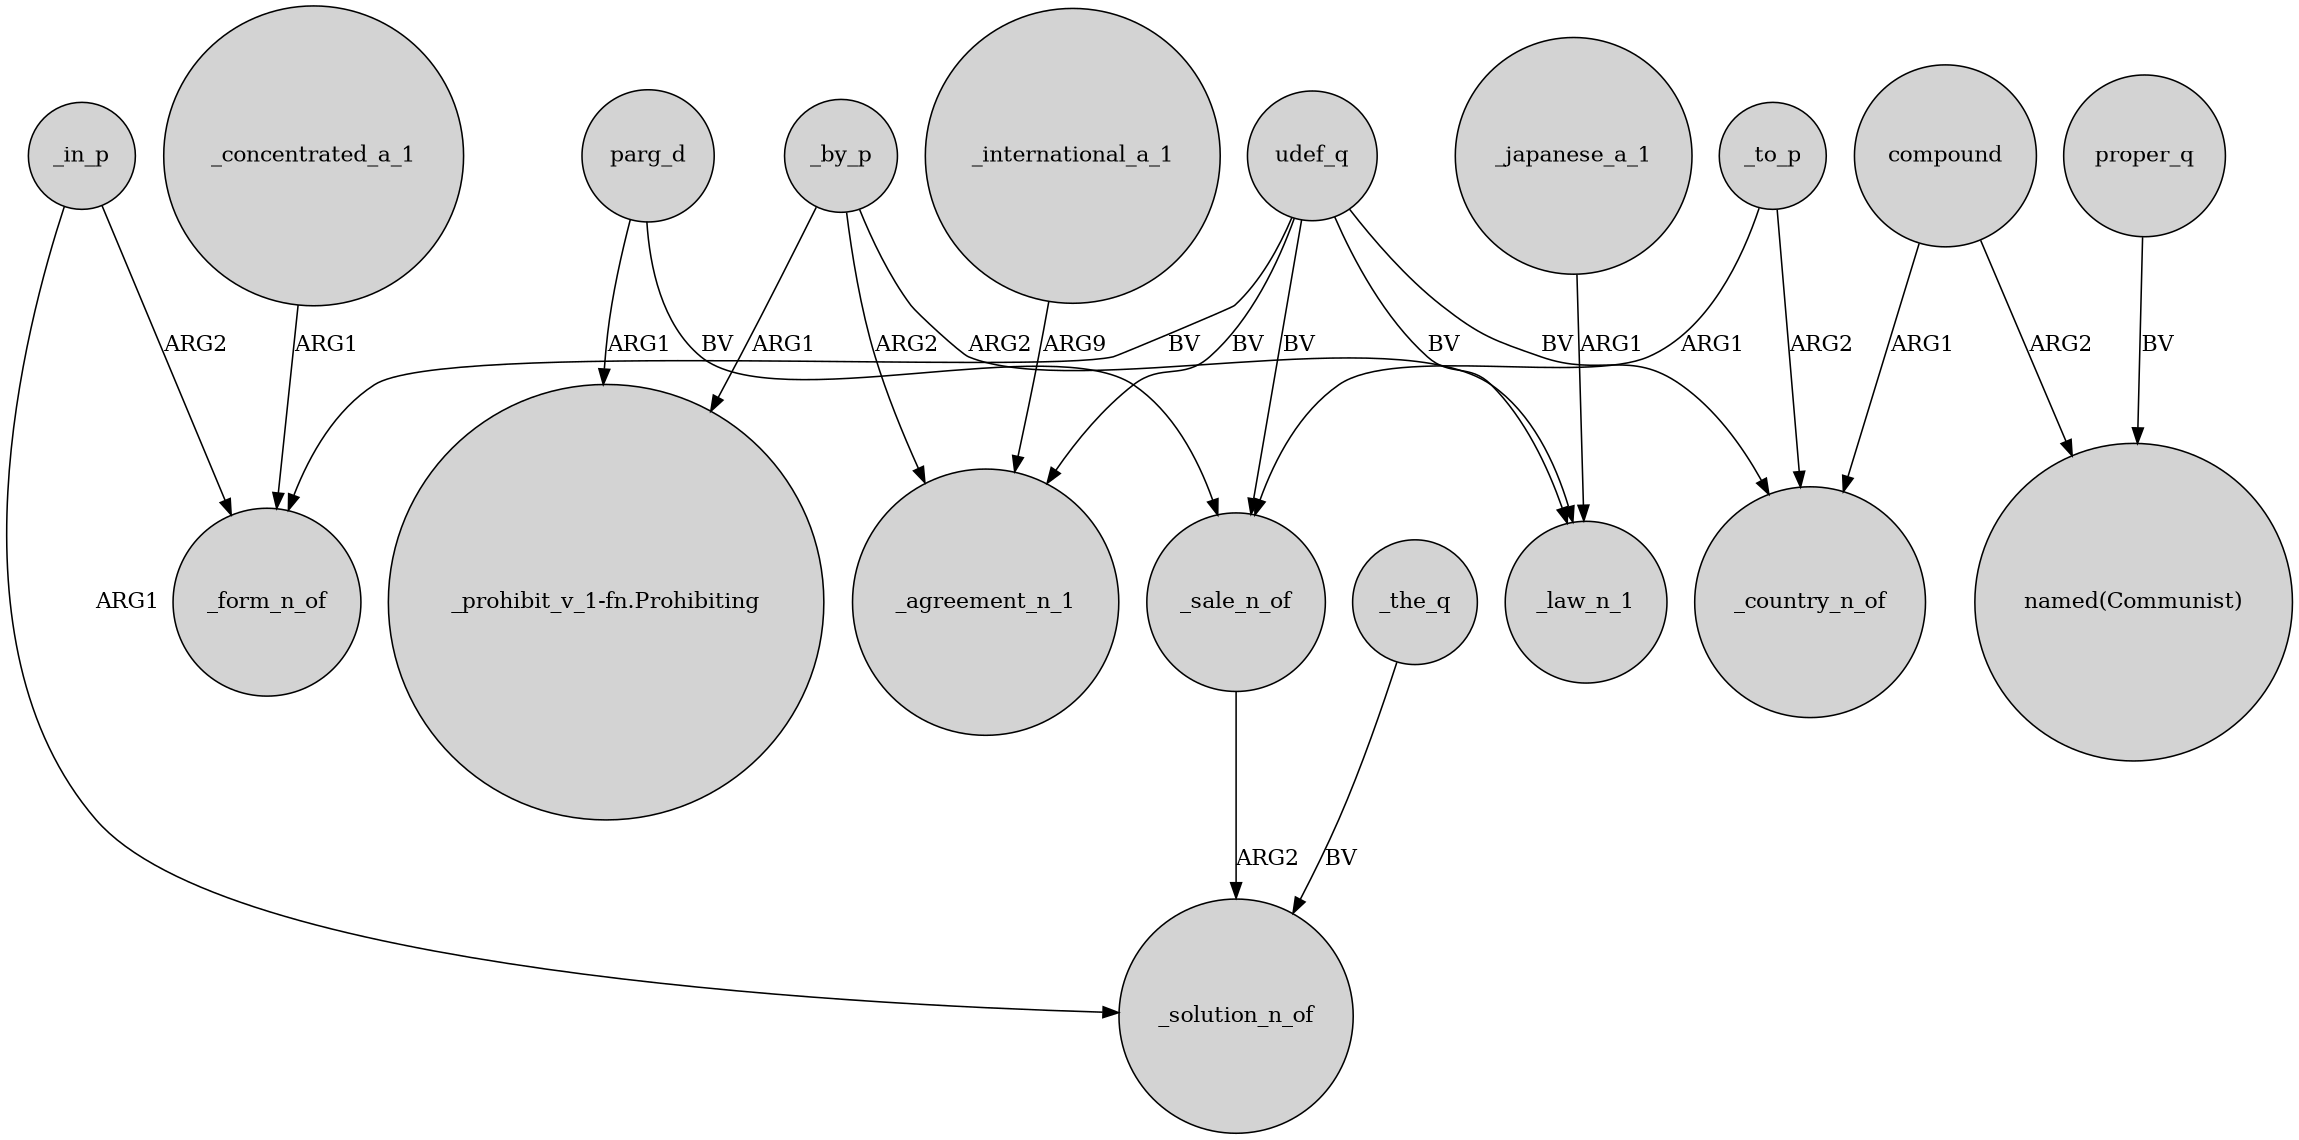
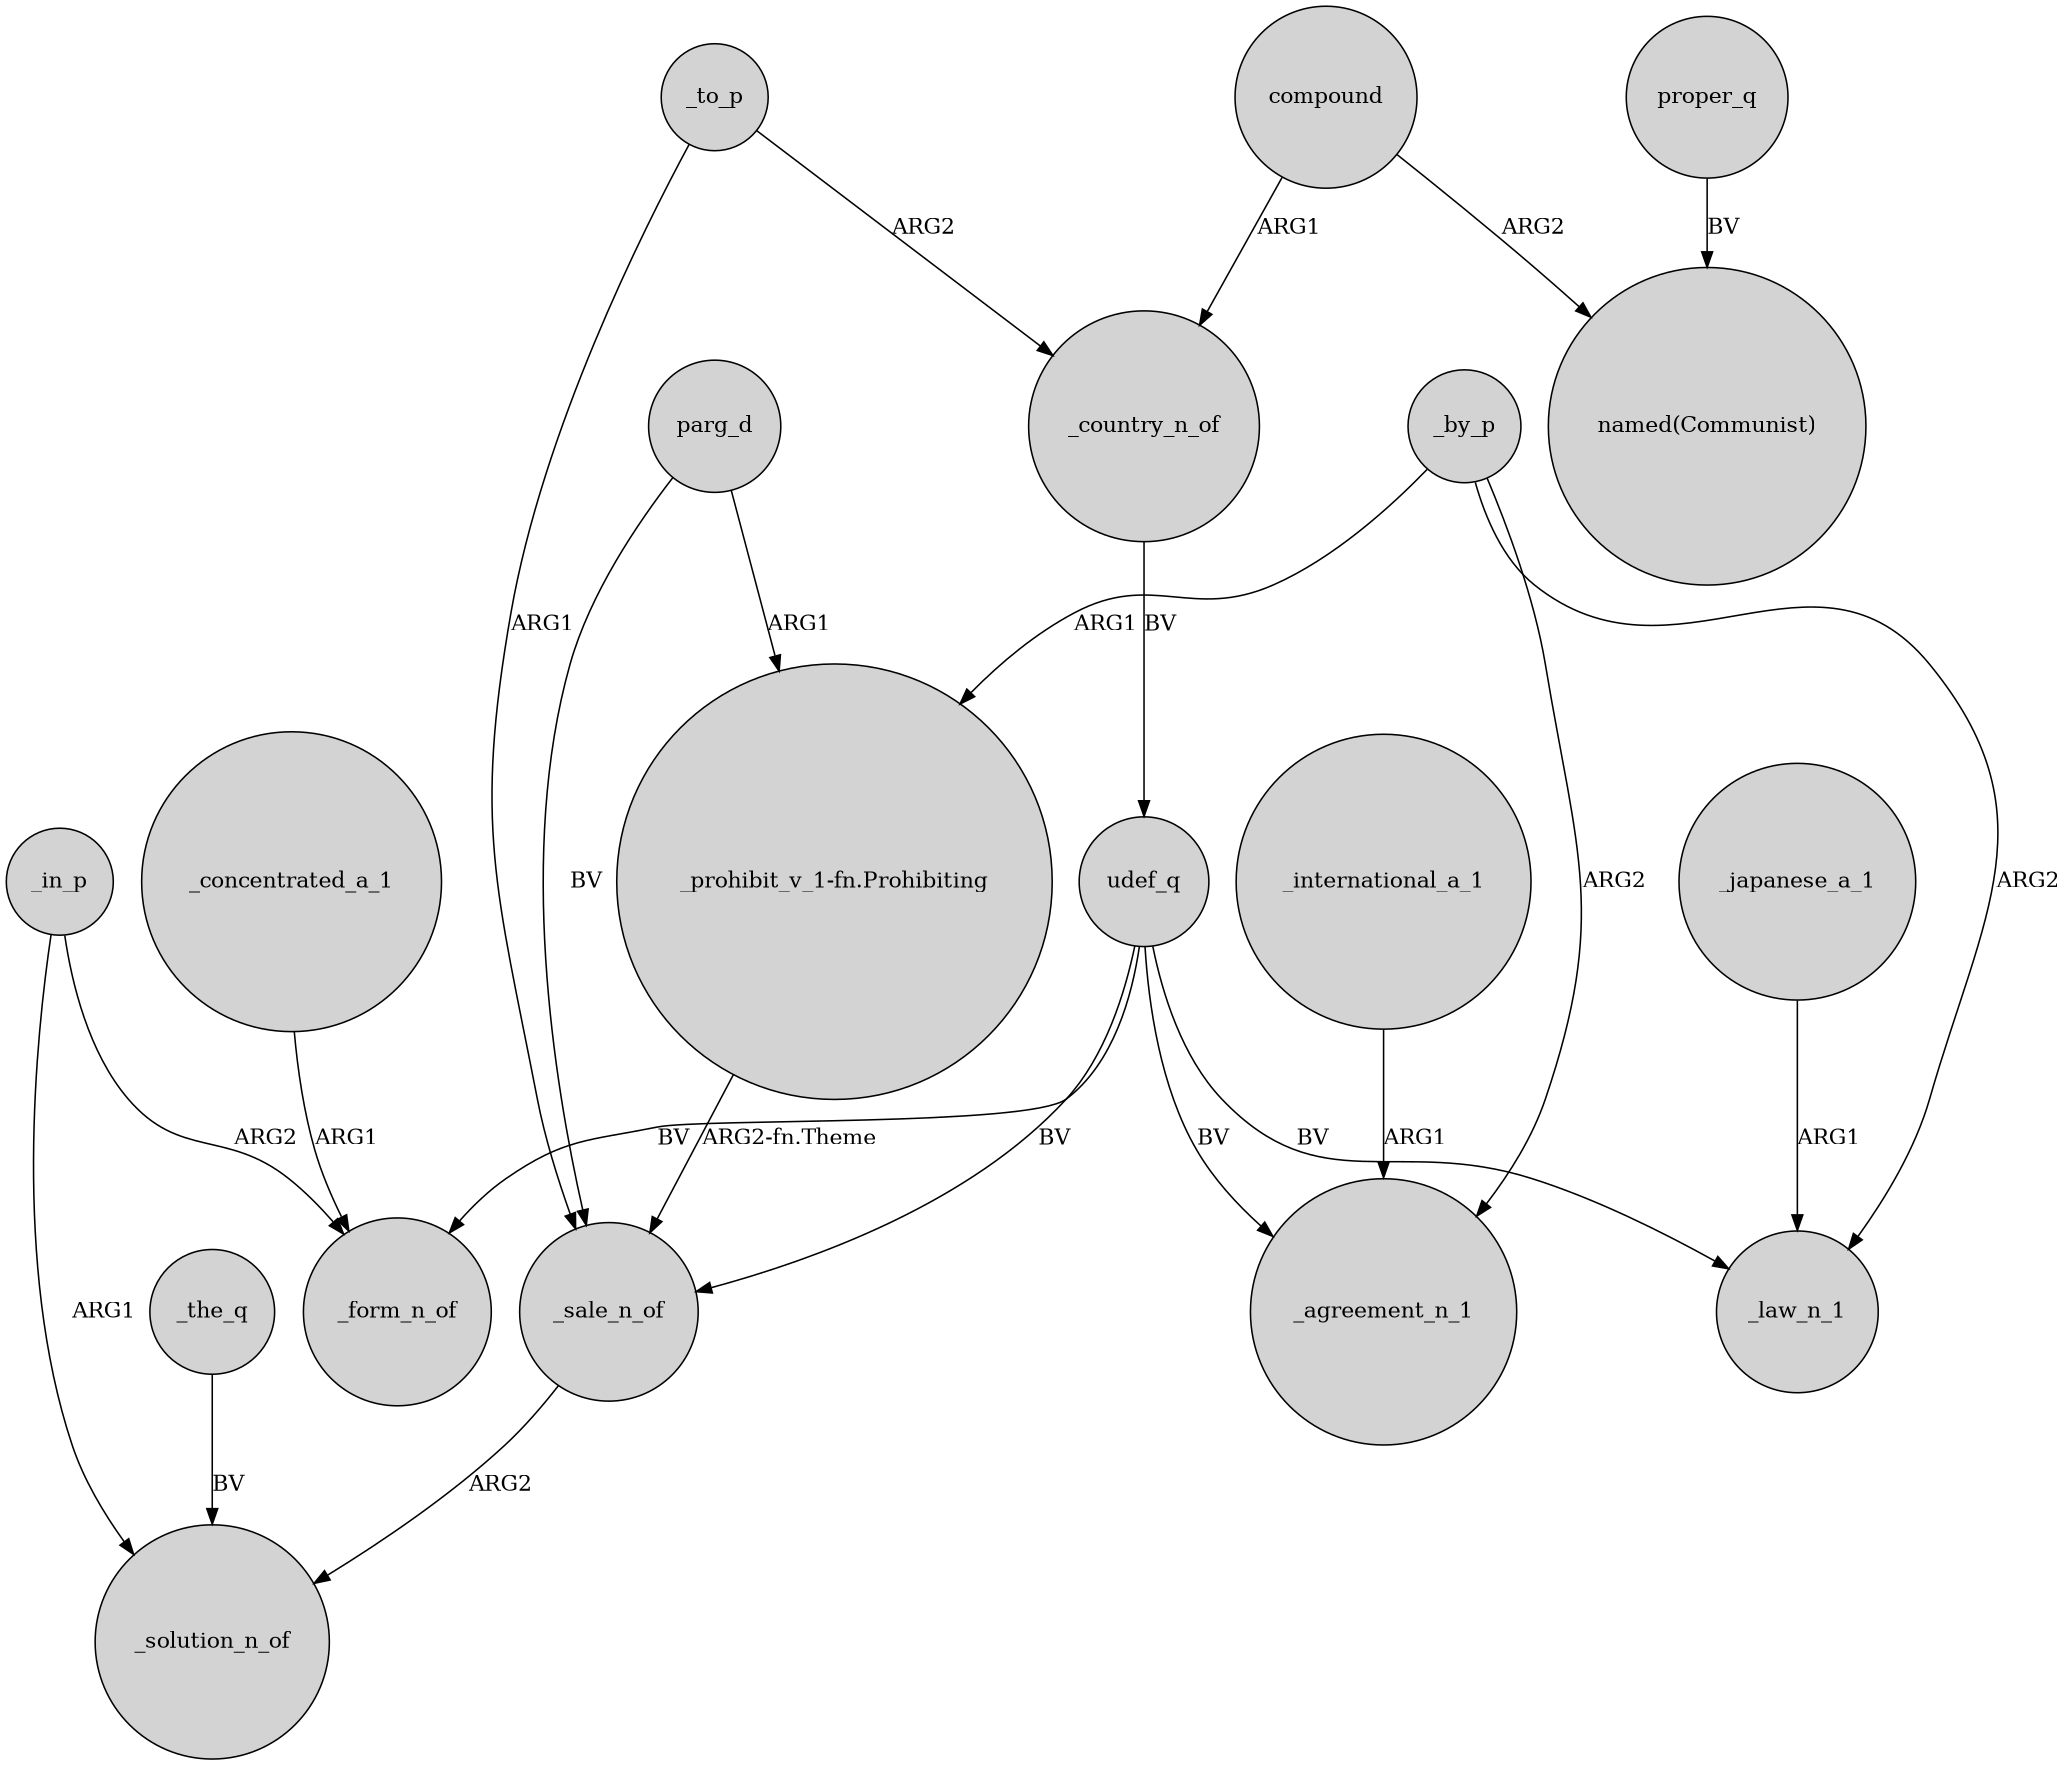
  digraph {
    node [shape=circle style=filled]
    _concentrated_a_1
    _form_n_of
    _the_q
    _solution_n_of
    parg_d
    "_prohibit_v_1-fn.Prohibiting"
    _sale_n_of
    _international_a_1
    _agreement_n_1
    udef_q
    _law_n_1
    _country_n_of
    proper_q
    "named(Communist)"
    _to_p
    _by_p
    _in_p
    compound
    _japanese_a_1
    _concentrated_a_1 -> _form_n_of [label=ARG1]
    _the_q -> _solution_n_of [label=BV]
    parg_d -> "_prohibit_v_1-fn.Prohibiting" [label=ARG1]
    parg_d -> _sale_n_of [label=BV]
+   "_prohibit_v_1-fn.Prohibiting" -> _sale_n_of [label="ARG2-fn.Theme"]
    _sale_n_of -> _solution_n_of [label=ARG2]
-   _international_a_1 -> _agreement_n_1 [label=ARG9]
+   _international_a_1 -> _agreement_n_1 [label=ARG1]
    udef_q -> _form_n_of [label=BV]
    udef_q -> _sale_n_of [label=BV]
    udef_q -> _agreement_n_1 [label=BV]
    udef_q -> _law_n_1 [label=BV]
-   udef_q -> _country_n_of [label=BV]
+   _country_n_of -> udef_q [label=BV]
    proper_q -> "named(Communist)" [label=BV]
    _to_p -> _sale_n_of [label=ARG1]
    _to_p -> _country_n_of [label=ARG2]
    _by_p -> "_prohibit_v_1-fn.Prohibiting" [label=ARG1]
    _by_p -> _agreement_n_1 [label=ARG2]
    _by_p -> _law_n_1 [label=ARG2]
    _in_p -> _form_n_of [label=ARG2]
    _in_p -> _solution_n_of [label=ARG1]
    compound -> _country_n_of [label=ARG1]
    compound -> "named(Communist)" [label=ARG2]
    _japanese_a_1 -> _law_n_1 [label=ARG1]
  }
